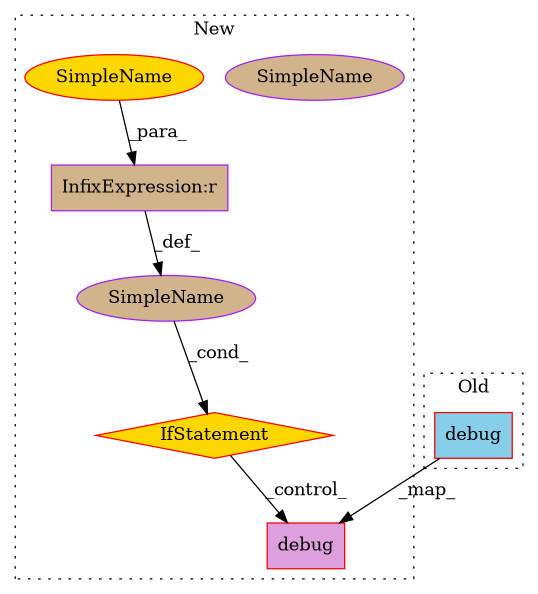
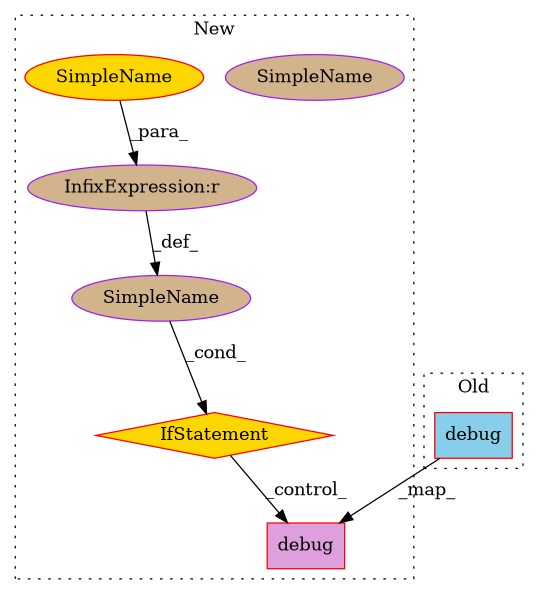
  digraph {
    node [a=42 l="6,1" s=4252 shape=box style=filled fillcolor=tan color=red]
    n1 [a=32 label=debug s="4567,4598" fillcolor=plum]
    n2 [label=SimpleName shape=ellipse color=purple l="" s=""]
    n3 [a=25 l="4,2" label=IfStatement s="4248,4274" shape=diamond fillcolor=gold]
-   n4 [a=27 l=3 label="InfixExpression:r" s=4257 color=purple]
+   n4 [a=27 l=3 label="InfixExpression:r" s=4257 shape=ellipse color=purple]
    n5 [l=5 label=SimpleName shape=ellipse color=purple]
    n6 [l=5 label=SimpleName shape=ellipse fillcolor=gold]
    n7 [a=32 label=debug s="4553,4584" fillcolor=skyblue]
    subgraph cluster_1 {
      label=New
      style=dotted
      n1
      n2
      n3
      n4
      n5
      n6
    }
    subgraph cluster_2 {
      label=Old
      style=dotted
      n7
    }
    n2 -> n3 [label=_cond_]
    n3 -> n1 [label=_control_]
    n4 -> n2 [label=_def_]
    n6 -> n4 [label=_para_]
    n7 -> n1 [label=_map_]
  }
